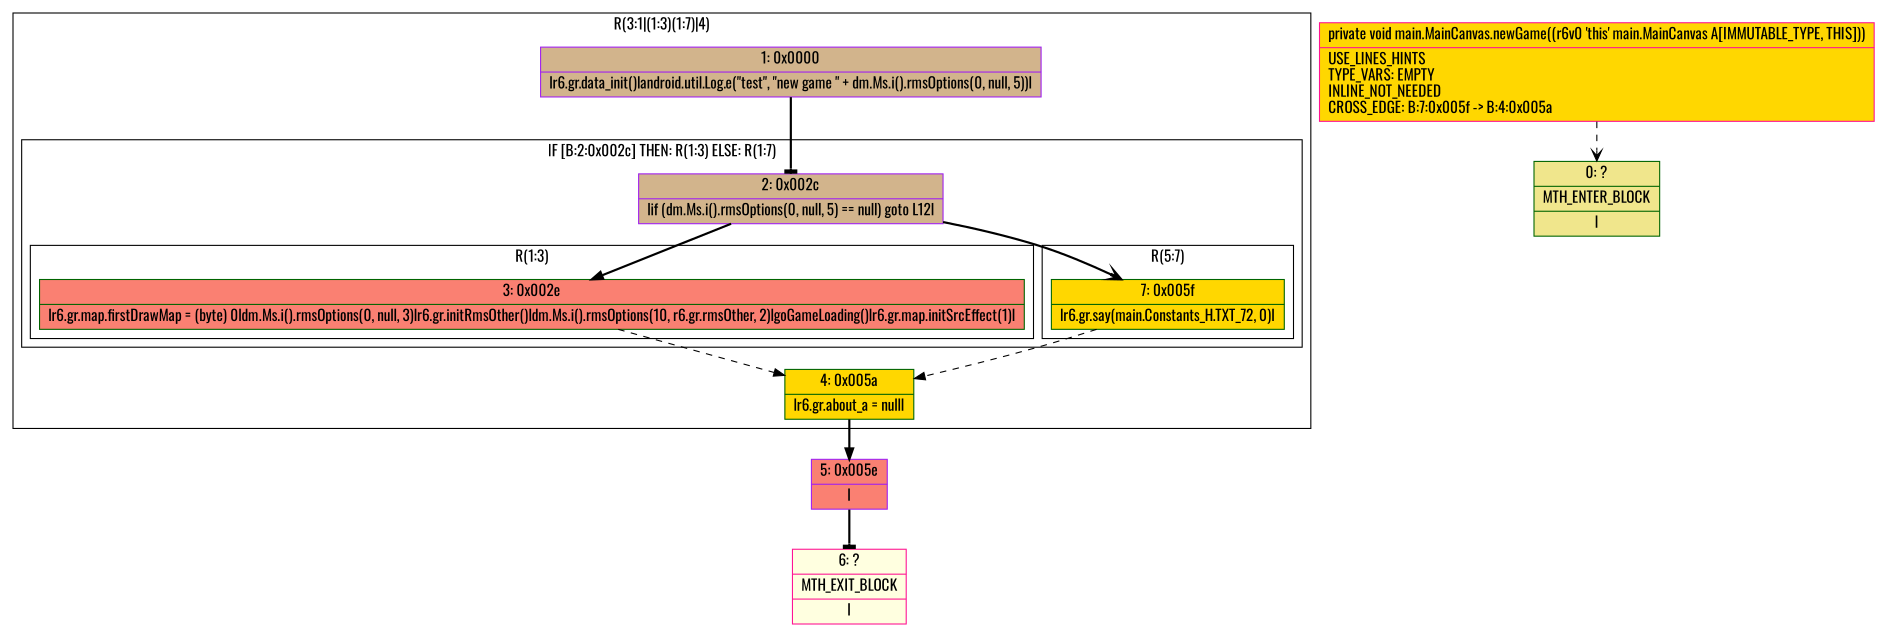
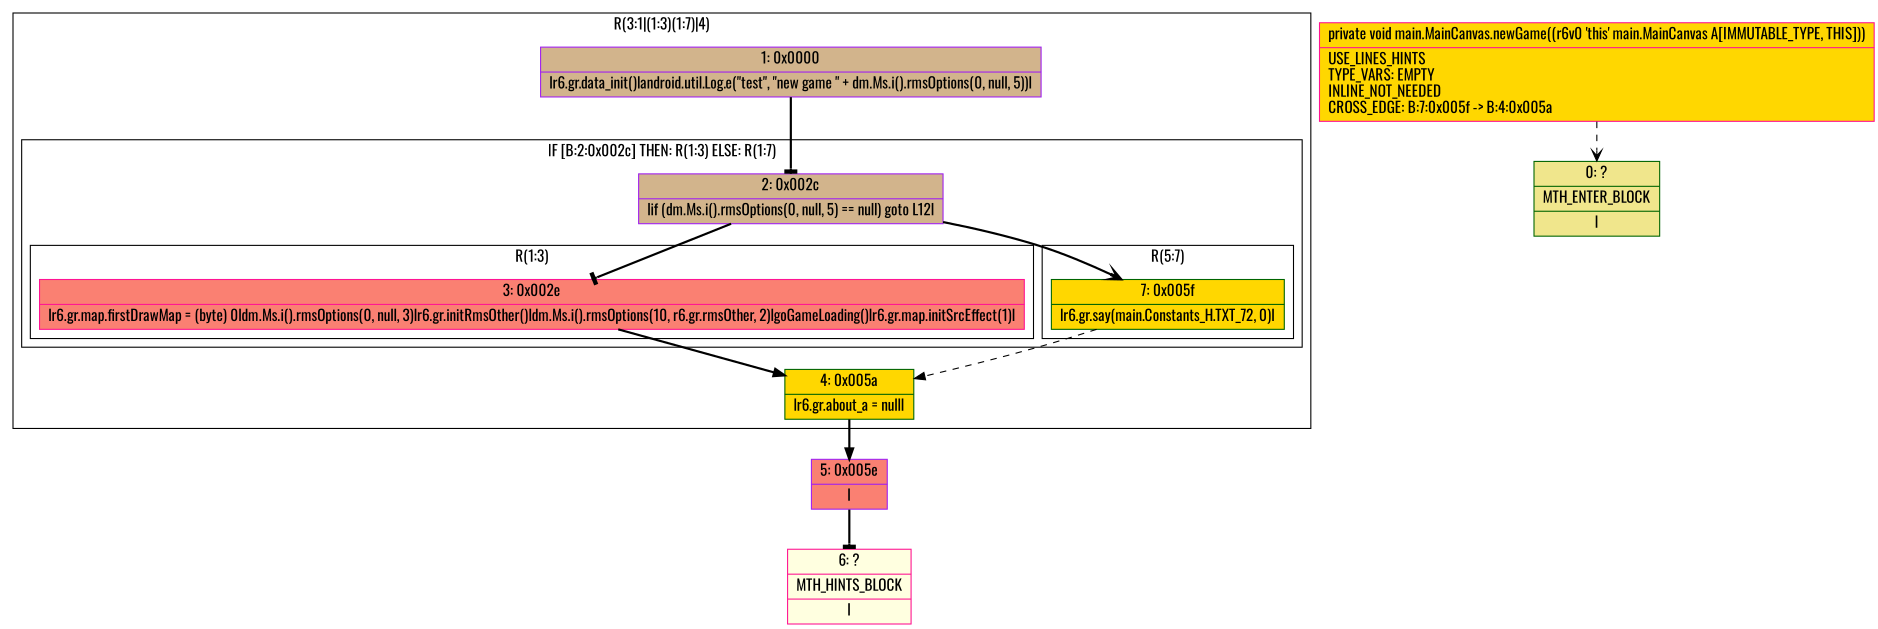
  digraph {
    fontname=Oswald
    node [color=deeppink fillcolor=gold fontname=Oswald shape=record style=filled]
    edge [arrowhead=normal fontname=Oswald style=bold]
-   n1 [color=darkgreen fillcolor=salmon label="{3\:\ 0x002e|lr6.gr.map.firstDrawMap = (byte) 0ldm.Ms.i().rmsOptions(0, null, 3)lr6.gr.initRmsOther()ldm.Ms.i().rmsOptions(10, r6.gr.rmsOther, 2)lgoGameLoading()lr6.gr.map.initSrcEffect(1)l}"]
+   n1 [fillcolor=salmon label="{3\:\ 0x002e|lr6.gr.map.firstDrawMap = (byte) 0ldm.Ms.i().rmsOptions(0, null, 3)lr6.gr.initRmsOther()ldm.Ms.i().rmsOptions(10, r6.gr.rmsOther, 2)lgoGameLoading()lr6.gr.map.initSrcEffect(1)l}"]
    n2 [color=darkgreen label="{7\:\ 0x005f|lr6.gr.say(main.Constants_H.TXT_72, 0)l}"]
    n3 [color=purple fillcolor=tan label="{2\:\ 0x002c|lif (dm.Ms.i().rmsOptions(0, null, 5) == null) goto L12l}"]
    n4 [color=purple fillcolor=tan label="{1\:\ 0x0000|lr6.gr.data_init()landroid.util.Log.e(\"test\", \"new game \" + dm.Ms.i().rmsOptions(0, null, 5))l}"]
    n5 [color=darkgreen label="{4\:\ 0x005a|lr6.gr.about_a = nulll}"]
    n6 [color=purple fillcolor=salmon label="{5\:\ 0x005e|l}"]
-   n7 [fillcolor=lightyellow label="{6\:\ ?|MTH_EXIT_BLOCK\l|l}"]
+   n7 [fillcolor=lightyellow label="{6\:\ ?|MTH_HINTS_BLOCK\l|l}"]
    n8 [color=darkgreen fillcolor=khaki label="{0\:\ ?|MTH_ENTER_BLOCK\l|l}"]
    n9 [label="{private void main.MainCanvas.newGame((r6v0 'this' main.MainCanvas A[IMMUTABLE_TYPE, THIS]))  | USE_LINES_HINTS\lTYPE_VARS: EMPTY\lINLINE_NOT_NEEDED\lCROSS_EDGE: B:7:0x005f \-\> B:4:0x005a\l}"]
    subgraph cluster_1 {
      label="R(3:1|(1:3)(1:7)|4)"
      n4
      n5
      subgraph cluster_2 {
        label="IF [B:2:0x002c] THEN: R(1:3) ELSE: R(1:7)"
        n3
        subgraph cluster_3 {
          label="R(1:3)"
          n1
        }
        subgraph cluster_4 {
          label="R(5:7)"
          n2
        }
      }
    }
-   n1 -> n5 [style=dashed]
+   n1 -> n5
    n2 -> n5 [style=dashed]
-   n3 -> n1
+   n3 -> n1 [arrowhead=tee]
    n3 -> n2 [arrowhead=vee]
    n4 -> n3 [arrowhead=tee]
    n5 -> n6
    n6 -> n7 [arrowhead=tee]
    n9 -> n8 [arrowhead=vee style=dashed]
  }
